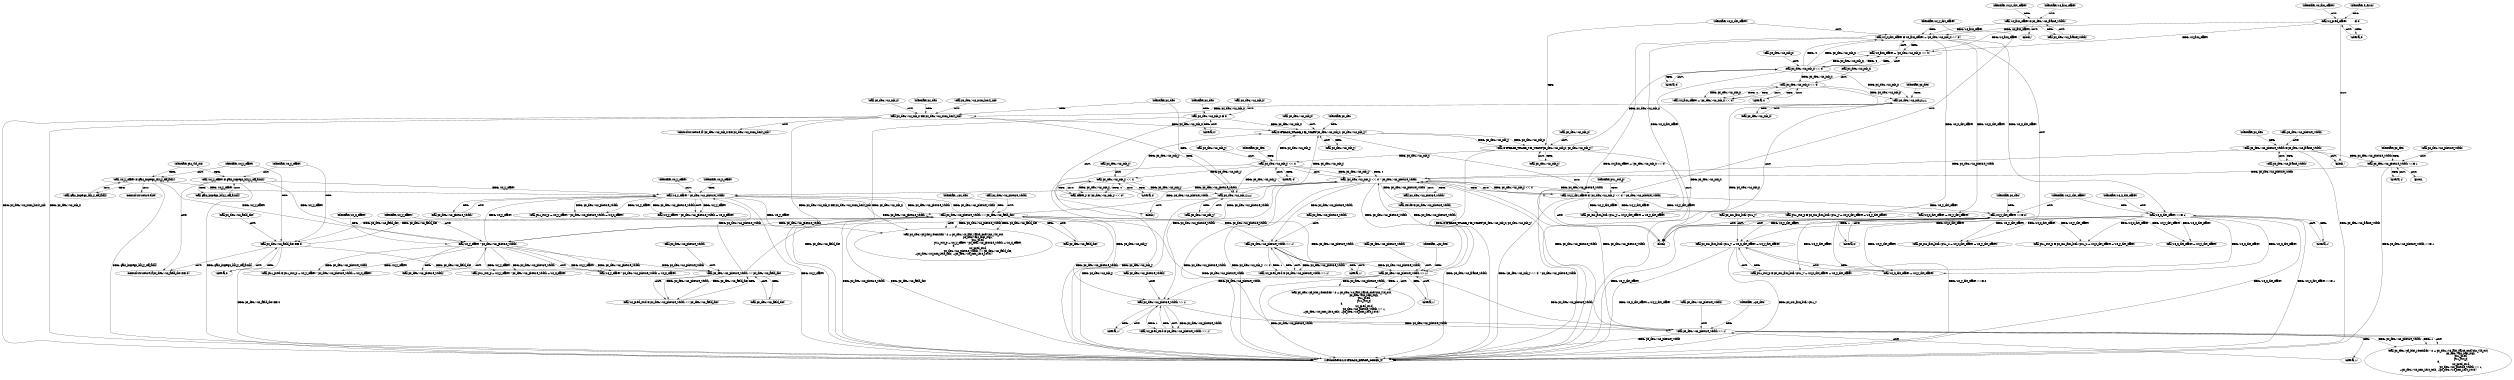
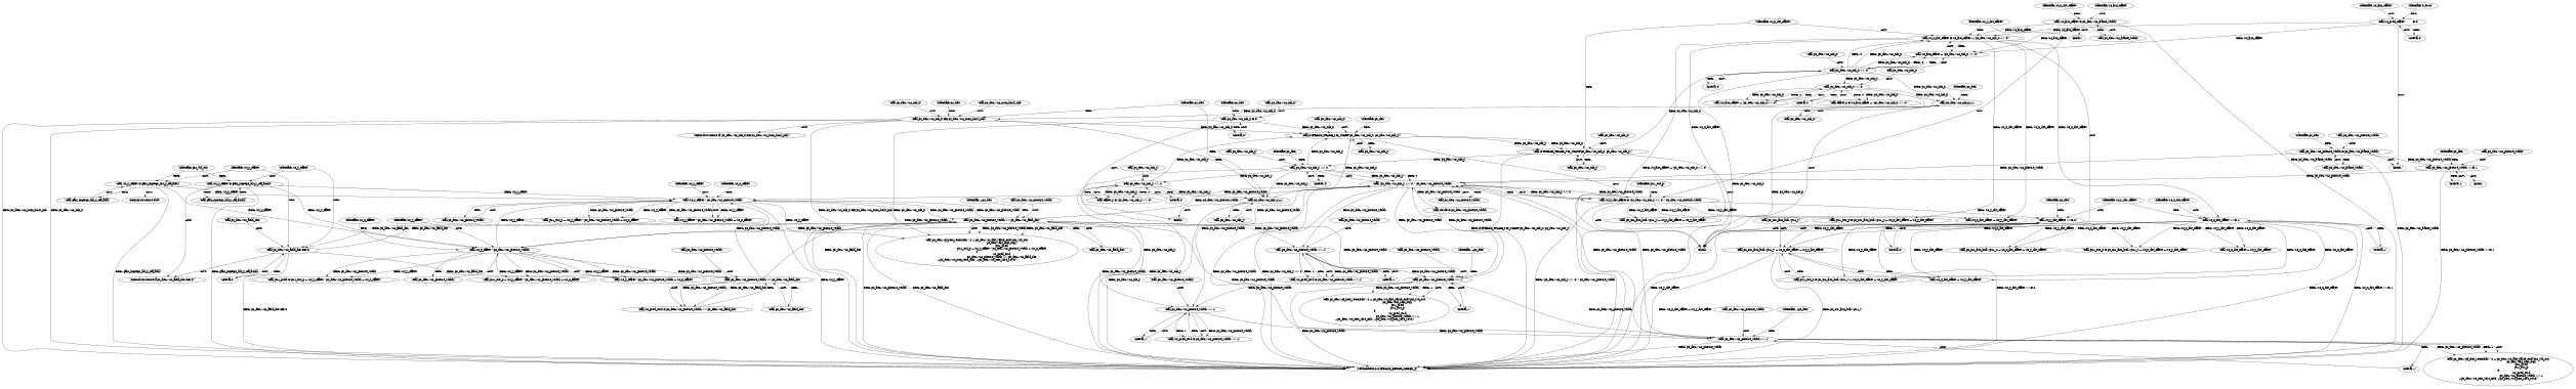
  digraph {
    n1 [label="(Call,ps_cur_frm_buf->pu1_v + u4_x_dst_offset + u4_y_dst_offset)"]
    n2 [label="(Call,u4_x_dst_offset + u4_y_dst_offset)"]
    n3 [label="(Call,pu1_out_p = ps_cur_frm_buf->pu1_v + u4_x_dst_offset + u4_y_dst_offset)"]
    n4 [label="(MethodReturn,IMPEG2D_ERROR_CODES_T)"]
    n5 [label="(Call,u4_x_dst_offset >>= 1)"]
    n6 [label="(Literal,1)"]
    n7 [label="(Call,pu1_out_p = ps_cur_frm_buf->pu1_u + u4_x_dst_offset + u4_y_dst_offset)"]
    n8 [label="(Block,)"]
    n9 [label="(Call,u4_x_dst_offset + u4_y_dst_offset)"]
    n10 [label="(Call,ps_cur_frm_buf->pu1_u + u4_x_dst_offset + u4_y_dst_offset)"]
    n11 [label="(Call,u4_x_dst_offset = u4_frm_offset + (ps_dec->u2_mb_x << 4))"]
    n12 [label="(Call,u4_frm_offset + (ps_dec->u2_mb_x << 4))"]
    n13 [label="(Call,u4_x_dst_offset + u4_y_dst_offset)"]
    n14 [label="(Call,ps_cur_frm_buf->pu1_y + u4_x_dst_offset + u4_y_dst_offset)"]
    n15 [label="(Call,pu1_out_p = ps_cur_frm_buf->pu1_y + u4_x_dst_offset + u4_y_dst_offset)"]
    n16 [label="(Call,ps_dec->u2_mb_x << 4)"]
    n17 [label="(Call,u4_frm_offset = ps_dec->u2_frame_width)"]
    n18 [label="(Call,ps_dec->u2_frame_width)"]
    n19 [label="(Block,)"]
    n20 [label="(Call,u4_pred_offset          = 0)"]
    n21 [label="(Literal,0)"]
    n22 [label="(Block,)"]
    n23 [label="(Call,ps_dec->u2_mb_x++)"]
    n24 [label="(Call,ps_dec->u2_mb_x << 4)"]
    n25 [label="(Literal,4)"]
    n26 [label="(Call,ps_dec->u2_mb_x == ps_dec->u2_num_horiz_mb)"]
    n27 [label="(Call,ps_dec->u2_mb_x)"]
+   n28 [label="(Call,offset_x = u4_frm_offset + (ps_dec->u2_mb_x << 4))"]
    n29 [label="(Call,u4_frm_offset + (ps_dec->u2_mb_x << 4))"]
    n30 [label="(Literal,4)"]
    n31 [label="(Call,IMPEG2D_TRACE_MB_START(ps_dec->u2_mb_x, ps_dec->u2_mb_y))"]
    n32 [label="(Call,ps_dec->u2_mb_y << 4)"]
    n33 [label="(Call,ps_dec->u2_mb_y)"]
    n34 [label="(Call,IMPEG2D_TRACE_MB_START(ps_dec->u2_mb_x, ps_dec->u2_mb_y))"]
    n35 [label="(Call,ps_dec->u2_mb_y << 4)"]
    n36 [label="(Call,ps_dec->u2_mb_y++)"]
    n37 [label="(Call,(ps_dec->u2_mb_y << 4) * ps_dec->u2_picture_width)"]
    n38 [label="(Literal,4)"]
    n39 [label="(Call,ps_dec->u2_mb_y)"]
    n40 [label="(Call,ps_dec->u2_mb_x = 0)"]
    n41 [label="(Block,)"]
    n42 [label="(Literal,0)"]
    n43 [label="(ControlStructure,if (ps_dec->u2_mb_x == ps_dec->u2_num_horiz_mb))"]
    n44 [label="(Call,ps_dec->u2_num_horiz_mb)"]
    n45 [label="(Call,offset_y = (ps_dec->u2_mb_y << 4))"]
    n46 [label="(Literal,4)"]
    n47 [label="(Call,ps_dec->u2_mb_y)"]
    n48 [label="(Call,u4_y_dst_offset = (ps_dec->u2_mb_y << 4) * ps_dec->u2_picture_width)"]
    n49 [label="(Call,ps_dec->u2_picture_width >> 1)"]
    n50 [label="(Call,ps_dec->u2_picture_width >> 1)"]
    n51 [label="(Call,u4_y_offset * ps_dec->u2_picture_width)"]
    n52 [label="(Call,u4_y_offset * ps_dec->u2_picture_width)"]
    n53 [label="(Call,ps_dec->u2_picture_width >> 1)"]
    n54 [label="(Call,ps_dec->u2_picture_width >> 1)"]
    n55 [label="(Call,stride = ps_dec->u2_picture_width)"]
    n56 [label="(Call,ps_dec->u2_picture_width)"]
    n57 [label="(Call,u4_y_dst_offset >>= 2)"]
    n58 [label="(Literal,2)"]
    n59 [label="(Literal,1)"]
    n60 [label="(Call,ps_dec->pf_idct_recon[idx * 2 + ps_dec->i4_last_value_one](pi2_vld_out,\n                                                        ps_dec->ai2_idct_stg1,\n                                                        pu1_pred,\n                                                        pu1_out_p,\n 8,\n                                                        u4_pred_strd,\n                                                        ps_dec->u2_picture_width >> 1,\n ~ps_dec->u4_non_zero_cols, ~ps_dec->u4_non_zero_rows))"]
    n61 [label="(Call,u4_pred_strd = ps_dec->u2_picture_width >> 1)"]
    n62 [label="(Literal,1)"]
    n63 [label="(Call,ps_dec->u2_picture_width << ps_dec->u2_field_dct)"]
    n64 [label="(Call,ps_dec->pf_idct_recon[idx * 2 + ps_dec->i4_last_value_one](pi2_vld_out,\n                                                            ps_dec->ai2_idct_stg1,\n                                                            pu1_pred,\n                                                            pu1_out_p + u4_y_offset * ps_dec->u2_picture_width + u4_x_offset,\n 8,\n                                                            u4_pred_strd,\n                                                            ps_dec->u2_picture_width << ps_dec->u2_field_dct,\n ~ps_dec->u4_non_zero_cols, ~ps_dec->u4_non_zero_rows))"]
    n65 [label="(Call,u4_y_offset * ps_dec->u2_picture_width + u4_x_offset)"]
    n66 [label="(Call,pu1_out_p + u4_y_offset * ps_dec->u2_picture_width + u4_x_offset)"]
    n67 [label="(Call,ps_dec->u2_picture_width)"]
    n68 [label="(Call,ps_dec->u2_picture_width << ps_dec->u2_field_dct)"]
    n69 [label="(Call,ps_dec->u2_picture_width)"]
    n70 [label="(Call,u4_y_offset * ps_dec->u2_picture_width + u4_x_offset)"]
    n71 [label="(Call,pu1_pred = pu1_out_p + u4_y_offset * ps_dec->u2_picture_width + u4_x_offset)"]
    n72 [label="(Call,pu1_out_p + u4_y_offset * ps_dec->u2_picture_width + u4_x_offset)"]
    n73 [label="(Call,ps_dec->pf_idct_recon[idx * 2 + ps_dec->i4_last_value_one](pi2_vld_out,\n                                                        ps_dec->ai2_idct_stg1,\n                                                        pu1_pred,\n                                                        pu1_out_p,\n 8,\n                                                        u4_pred_strd,\n                                                        ps_dec->u2_picture_width >> 1,\n ~ps_dec->u4_non_zero_cols, ~ps_dec->u4_non_zero_rows))"]
    n74 [label="(Literal,1)"]
    n75 [label="(Literal,1)"]
    n76 [label="(Call,u4_pred_strd = ps_dec->u2_picture_width >> 1)"]
    n77 [label="(Call,ps_dec->u2_field_dct == 0)"]
    n78 [label="(Call,ps_dec->u2_field_dct)"]
    n79 [label="(ControlStructure,if(ps_dec->u2_field_dct == 0))"]
    n80 [label="(Literal,0)"]
    n81 [label="(Call,u4_y_offset = gai2_impeg2_blk_y_off_fld[i])"]
    n82 [label="(ControlStructure,else)"]
    n83 [label="(Call,gai2_impeg2_blk_y_off_fld[i])"]
    n84 [label="(Call,u4_y_offset = gai2_impeg2_blk_y_off_frm[i])"]
    n85 [label="(Call,gai2_impeg2_blk_y_off_frm[i])"]
    n86 [label="(Call,u4_pred_strd = ps_dec->u2_picture_width << ps_dec->u2_field_dct)"]
    n87 [label="(Call,ps_dec->u2_field_dct)"]
    n88 [label="(Call,ps_dec->u2_picture_width <<= 1)"]
    n89 [label="(Literal,1)"]
    n90 [label="(Block,)"]
    n91 [label="(Call,ps_dec->u2_picture_width = ps_dec->u2_frame_width)"]
    n92 [label="(Call,ps_dec->u2_frame_width)"]
    n93 [label="(Identifier,u4_x_offset)"]
    n94 [label="(Identifier,pu1_out_p)"]
    n95 [label="(Call,ps_dec->u2_mb_x)"]
    n96 [label="(Call,ps_dec->u2_picture_width)"]
    n97 [label="(Call,ps_dec->u2_picture_width)"]
    n98 [label="(Call,ps_dec->u2_field_dct)"]
    n99 [label="(Call,ps_dec->u2_mb_x)"]
    n100 [label="(Identifier,ps_dec)"]
    n101 [label="(Identifier,ps_dec)"]
    n102 [label="(Identifier,u4_frm_offset)"]
    n103 [label="(Call,ps_dec->u2_mb_x)"]
    n104 [label="(Call,ps_dec->u2_picture_width)"]
    n105 [label="(Identifier,u4_y_offset)"]
    n106 [label="(Call,ps_dec->u2_mb_y)"]
    n107 [label="(Identifier,ps_dec)"]
    n108 [label="(Identifier,e_error)"]
    n109 [label="(Identifier,u4_x_offset)"]
    n110 [label="(Call,ps_dec->u2_picture_width)"]
    n111 [label="(Identifier,u4_y_dst_offset)"]
    n112 [label="(Identifier,u4_x_dst_offset)"]
    n113 [label="(Identifier,ps_dec)"]
    n114 [label="(Identifier,u4_y_dst_offset)"]
    n115 [label="(Call,ps_dec->u2_mb_x)"]
    n116 [label="(Identifier,ps_dec)"]
    n117 [label="(Call,ps_dec->u2_picture_width)"]
    n118 [label="(Call,ps_dec->u2_mb_x)"]
    n119 [label="(Call,ps_dec->u2_picture_width)"]
    n120 [label="(Identifier,~ps_dec)"]
    n121 [label="(Identifier,~ps_dec)"]
    n122 [label="(Call,ps_dec->u2_picture_width)"]
    n123 [label="(Identifier,pi2_vld_out)"]
    n124 [label="(Identifier,u4_y_offset)"]
    n125 [label="(Identifier,u4_y_offset)"]
    n126 [label="(Identifier,ps_dec)"]
    n127 [label="(Call,ps_cur_frm_buf->pu1_v)"]
    n128 [label="(Identifier,ps_dec)"]
    n129 [label="(Identifier,u4_y_offset)"]
    n130 [label="(Identifier,~ps_dec)"]
    n131 [label="(Identifier,ps_dec)"]
    n132 [label="(Identifier,ps_dec)"]
    n133 [label="(Call,ps_dec->u2_mb_x)"]
    n134 [label="(Call,ps_dec->u2_picture_width)"]
    n135 [label="(Identifier,u4_x_dst_offset)"]
    n136 [label="(Identifier,u4_x_dst_offset)"]
    n137 [label="(Identifier,u4_frm_offset)"]
    n138 [label="(Call,ps_dec->u2_mb_y)"]
    n1 -> n2 [label="CFG: "]
    n1 -> n3 [label="AST: "]
    n1 -> n4 [label="DDG: ps_cur_frm_buf->pu1_v"]
    n1 -> n4 [label="DDG: u4_x_dst_offset + u4_y_dst_offset"]
    n2 -> n1 [label="AST: "]
    n3 -> n1 [label="CFG: "]
    n5 -> n1 [label="DDG: u4_x_dst_offset"]
    n5 -> n2 [label="DDG: u4_x_dst_offset"]
    n5 -> n3 [label="DDG: u4_x_dst_offset"]
    n5 -> n4 [label="DDG: u4_x_dst_offset >>= 1"]
    n5 -> n4 [label="DDG: u4_x_dst_offset"]
    n5 -> n6 [label="CFG: "]
    n5 -> n7 [label="DDG: u4_x_dst_offset"]
    n5 -> n8 [label="AST: "]
    n5 -> n9 [label="DDG: u4_x_dst_offset"]
    n5 -> n10 [label="DDG: u4_x_dst_offset"]
    n6 -> n5 [label="AST: "]
    n11 -> n4 [label="DDG: u4_frm_offset + (ps_dec->u2_mb_x << 4)"]
    n11 -> n5 [label="DDG: u4_x_dst_offset"]
    n11 -> n8 [label="AST: "]
    n11 -> n12 [label="CFG: "]
    n11 -> n13 [label="DDG: u4_x_dst_offset"]
    n11 -> n14 [label="DDG: u4_x_dst_offset"]
    n11 -> n15 [label="DDG: u4_x_dst_offset"]
    n12 -> n11 [label="AST: "]
    n12 -> n16 [label="CFG: "]
    n16 -> n4 [label="DDG: ps_dec->u2_mb_x"]
    n16 -> n11 [label="DDG: ps_dec->u2_mb_x"]
    n16 -> n11 [label="DDG: 4"]
    n16 -> n12 [label="AST: "]
    n16 -> n12 [label="DDG: ps_dec->u2_mb_x"]
    n16 -> n12 [label="DDG: 4"]
    n16 -> n23 [label="DDG: ps_dec->u2_mb_x"]
    n16 -> n24 [label="DDG: ps_dec->u2_mb_x"]
    n16 -> n25 [label="CFG: "]
-   n55 -> n4 [label="DDG: ps_dec->u2_frame_width"]
+   n17 -> n4 [label="DDG: ps_dec->u2_frame_width"]
    n17 -> n11 [label="DDG: u4_frm_offset"]
    n17 -> n12 [label="DDG: u4_frm_offset"]
    n17 -> n18 [label="CFG: "]
    n17 -> n19 [label="AST: "]
    n18 -> n17 [label="AST: "]
    n20 -> n11 [label="DDG: u4_frm_offset"]
    n20 -> n12 [label="DDG: u4_frm_offset"]
    n20 -> n21 [label="CFG: "]
    n20 -> n22 [label="AST: "]
    n21 -> n20 [label="AST: "]
    n23 -> n8 [label="AST: "]
    n23 -> n26 [label="DDG: ps_dec->u2_mb_x"]
    n23 -> n27 [label="CFG: "]
    n24 -> n4 [label="DDG: ps_dec->u2_mb_x"]
    n24 -> n23 [label="DDG: ps_dec->u2_mb_x"]
+   n24 -> n28 [label="DDG: ps_dec->u2_mb_x"]
+   n24 -> n28 [label="DDG: 4"]
    n24 -> n29 [label="AST: "]
    n24 -> n29 [label="DDG: ps_dec->u2_mb_x"]
    n24 -> n29 [label="DDG: 4"]
    n24 -> n30 [label="CFG: "]
    n25 -> n16 [label="AST: "]
    n26 -> n4 [label="DDG: ps_dec->u2_mb_x == ps_dec->u2_num_horiz_mb"]
    n26 -> n4 [label="DDG: ps_dec->u2_num_horiz_mb"]
    n26 -> n4 [label="DDG: ps_dec->u2_mb_x"]
    n26 -> n34 [label="DDG: ps_dec->u2_mb_x"]
    n26 -> n36 [label="CFG: "]
    n26 -> n43 [label="AST: "]
    n27 -> n23 [label="AST: "]
    n29 -> n24 [label="CFG: "]
    n30 -> n24 [label="AST: "]
    n31 -> n4 [label="DDG: IMPEG2D_TRACE_MB_START(ps_dec->u2_mb_x, ps_dec->u2_mb_y)"]
    n31 -> n8 [label="AST: "]
    n31 -> n16 [label="DDG: ps_dec->u2_mb_x"]
    n31 -> n32 [label="DDG: ps_dec->u2_mb_y"]
    n31 -> n33 [label="CFG: "]
    n32 -> n4 [label="DDG: ps_dec->u2_mb_y"]
    n32 -> n34 [label="DDG: ps_dec->u2_mb_y"]
    n32 -> n35 [label="DDG: ps_dec->u2_mb_y"]
    n32 -> n36 [label="DDG: ps_dec->u2_mb_y"]
    n32 -> n37 [label="AST: "]
    n32 -> n37 [label="DDG: ps_dec->u2_mb_y"]
    n32 -> n37 [label="DDG: 4"]
    n32 -> n38 [label="CFG: "]
    n33 -> n31 [label="AST: "]
    n34 -> n8 [label="AST: "]
    n34 -> n31 [label="DDG: ps_dec->u2_mb_x"]
    n34 -> n31 [label="DDG: ps_dec->u2_mb_y"]
    n34 -> n39 [label="CFG: "]
    n35 -> n4 [label="DDG: ps_dec->u2_mb_y"]
    n35 -> n34 [label="DDG: ps_dec->u2_mb_y"]
    n35 -> n36 [label="DDG: ps_dec->u2_mb_y"]
    n35 -> n45 [label="AST: "]
    n35 -> n45 [label="DDG: ps_dec->u2_mb_y"]
    n35 -> n45 [label="DDG: 4"]
    n35 -> n46 [label="CFG: "]
    n36 -> n4 [label="DDG: ps_dec->u2_mb_y"]
    n36 -> n34 [label="DDG: ps_dec->u2_mb_y"]
    n36 -> n41 [label="AST: "]
    n36 -> n47 [label="CFG: "]
    n37 -> n4 [label="DDG: ps_dec->u2_picture_width"]
    n37 -> n4 [label="DDG: ps_dec->u2_mb_y << 4"]
    n37 -> n48 [label="AST: "]
    n37 -> n48 [label="DDG: ps_dec->u2_mb_y << 4"]
    n37 -> n48 [label="DDG: ps_dec->u2_picture_width"]
    n37 -> n49 [label="DDG: ps_dec->u2_picture_width"]
    n37 -> n50 [label="DDG: ps_dec->u2_picture_width"]
    n37 -> n51 [label="DDG: ps_dec->u2_picture_width"]
    n37 -> n52 [label="DDG: ps_dec->u2_picture_width"]
    n37 -> n53 [label="DDG: ps_dec->u2_picture_width"]
    n37 -> n54 [label="DDG: ps_dec->u2_picture_width"]
    n37 -> n55 [label="DDG: ps_dec->u2_picture_width"]
    n37 -> n56 [label="CFG: "]
    n38 -> n32 [label="AST: "]
    n39 -> n34 [label="AST: "]
    n40 -> n4 [label="DDG: ps_dec->u2_mb_x"]
    n40 -> n34 [label="DDG: ps_dec->u2_mb_x"]
    n40 -> n41 [label="AST: "]
    n40 -> n42 [label="CFG: "]
    n42 -> n40 [label="AST: "]
    n44 -> n26 [label="AST: "]
    n45 -> n35 [label="CFG: "]
    n46 -> n35 [label="AST: "]
    n47 -> n36 [label="AST: "]
    n48 -> n4 [label="DDG: (ps_dec->u2_mb_y << 4) * ps_dec->u2_picture_width"]
    n48 -> n8 [label="AST: "]
    n48 -> n13 [label="DDG: u4_y_dst_offset"]
    n48 -> n14 [label="DDG: u4_y_dst_offset"]
    n48 -> n15 [label="DDG: u4_y_dst_offset"]
    n48 -> n37 [label="CFG: "]
    n48 -> n57 [label="DDG: u4_y_dst_offset"]
    n49 -> n4 [label="DDG: ps_dec->u2_picture_width"]
    n49 -> n37 [label="DDG: ps_dec->u2_picture_width"]
    n49 -> n53 [label="DDG: ps_dec->u2_picture_width"]
    n49 -> n54 [label="DDG: ps_dec->u2_picture_width"]
    n49 -> n59 [label="CFG: "]
    n49 -> n60 [label="AST: "]
    n49 -> n60 [label="DDG: ps_dec->u2_picture_width"]
    n49 -> n60 [label="DDG: 1"]
    n50 -> n49 [label="DDG: ps_dec->u2_picture_width"]
    n50 -> n61 [label="AST: "]
    n50 -> n61 [label="DDG: ps_dec->u2_picture_width"]
    n50 -> n61 [label="DDG: 1"]
    n50 -> n62 [label="CFG: "]
    n51 -> n4 [label="DDG: u4_y_offset"]
    n51 -> n63 [label="DDG: ps_dec->u2_picture_width"]
    n51 -> n64 [label="DDG: u4_y_offset"]
    n51 -> n64 [label="DDG: ps_dec->u2_picture_width"]
    n51 -> n65 [label="AST: "]
    n51 -> n65 [label="DDG: u4_y_offset"]
    n51 -> n65 [label="DDG: ps_dec->u2_picture_width"]
    n51 -> n66 [label="DDG: u4_y_offset"]
    n51 -> n66 [label="DDG: ps_dec->u2_picture_width"]
    n51 -> n67 [label="CFG: "]
    n52 -> n51 [label="DDG: u4_y_offset"]
    n52 -> n68 [label="DDG: ps_dec->u2_picture_width"]
    n52 -> n69 [label="CFG: "]
    n52 -> n70 [label="AST: "]
    n52 -> n70 [label="DDG: u4_y_offset"]
    n52 -> n70 [label="DDG: ps_dec->u2_picture_width"]
    n52 -> n71 [label="DDG: u4_y_offset"]
    n52 -> n71 [label="DDG: ps_dec->u2_picture_width"]
    n52 -> n72 [label="DDG: u4_y_offset"]
    n52 -> n72 [label="DDG: ps_dec->u2_picture_width"]
    n53 -> n4 [label="DDG: ps_dec->u2_picture_width"]
    n53 -> n37 [label="DDG: ps_dec->u2_picture_width"]
    n53 -> n73 [label="AST: "]
    n53 -> n73 [label="DDG: ps_dec->u2_picture_width"]
    n53 -> n73 [label="DDG: 1"]
    n53 -> n74 [label="CFG: "]
    n54 -> n53 [label="DDG: ps_dec->u2_picture_width"]
    n54 -> n75 [label="CFG: "]
    n54 -> n76 [label="AST: "]
    n54 -> n76 [label="DDG: ps_dec->u2_picture_width"]
    n54 -> n76 [label="DDG: 1"]
    n56 -> n37 [label="AST: "]
    n57 -> n1 [label="DDG: u4_y_dst_offset"]
    n57 -> n2 [label="DDG: u4_y_dst_offset"]
    n57 -> n3 [label="DDG: u4_y_dst_offset"]
    n57 -> n4 [label="DDG: u4_y_dst_offset"]
    n57 -> n4 [label="DDG: u4_y_dst_offset >>= 2"]
    n57 -> n7 [label="DDG: u4_y_dst_offset"]
    n57 -> n8 [label="AST: "]
    n57 -> n9 [label="DDG: u4_y_dst_offset"]
    n57 -> n10 [label="DDG: u4_y_dst_offset"]
    n57 -> n58 [label="DDG: 1"]
    n58 -> n57 [label="AST: "]
    n59 -> n49 [label="AST: "]
    n61 -> n50 [label="CFG: "]
    n62 -> n50 [label="AST: "]
    n63 -> n4 [label="DDG: ps_dec->u2_picture_width"]
    n63 -> n4 [label="DDG: ps_dec->u2_field_dct"]
    n63 -> n37 [label="DDG: ps_dec->u2_picture_width"]
    n63 -> n49 [label="DDG: ps_dec->u2_picture_width"]
    n63 -> n50 [label="DDG: ps_dec->u2_picture_width"]
    n63 -> n51 [label="DDG: ps_dec->u2_picture_width"]
    n63 -> n52 [label="DDG: ps_dec->u2_picture_width"]
    n63 -> n53 [label="DDG: ps_dec->u2_picture_width"]
    n63 -> n54 [label="DDG: ps_dec->u2_picture_width"]
    n63 -> n64 [label="AST: "]
    n63 -> n64 [label="DDG: ps_dec->u2_picture_width"]
    n63 -> n64 [label="DDG: ps_dec->u2_field_dct"]
    n63 -> n77 [label="DDG: ps_dec->u2_field_dct"]
    n63 -> n78 [label="CFG: "]
    n67 -> n51 [label="AST: "]
    n68 -> n51 [label="DDG: ps_dec->u2_picture_width"]
    n68 -> n63 [label="DDG: ps_dec->u2_field_dct"]
    n68 -> n86 [label="AST: "]
    n68 -> n86 [label="DDG: ps_dec->u2_picture_width"]
    n68 -> n86 [label="DDG: ps_dec->u2_field_dct"]
    n68 -> n87 [label="CFG: "]
    n69 -> n52 [label="AST: "]
    n74 -> n53 [label="AST: "]
    n75 -> n54 [label="AST: "]
    n76 -> n54 [label="CFG: "]
    n77 -> n4 [label="DDG: ps_dec->u2_field_dct == 0"]
    n77 -> n63 [label="DDG: ps_dec->u2_field_dct"]
    n77 -> n68 [label="DDG: ps_dec->u2_field_dct"]
    n77 -> n79 [label="AST: "]
    n77 -> n80 [label="CFG: "]
    n78 -> n63 [label="AST: "]
    n80 -> n77 [label="AST: "]
    n81 -> n4 [label="DDG: gai2_impeg2_blk_y_off_fld[i]"]
    n81 -> n51 [label="DDG: u4_y_offset"]
    n81 -> n52 [label="DDG: u4_y_offset"]
    n81 -> n82 [label="AST: "]
    n81 -> n83 [label="CFG: "]
    n83 -> n81 [label="AST: "]
    n84 -> n4 [label="DDG: gai2_impeg2_blk_y_off_frm[i]"]
    n84 -> n51 [label="DDG: u4_y_offset"]
    n84 -> n52 [label="DDG: u4_y_offset"]
    n84 -> n79 [label="AST: "]
    n84 -> n85 [label="CFG: "]
-   n85 -> n84 [label="AST: "]
+   n85 -> n84 [label="DDG: "]
    n86 -> n68 [label="CFG: "]
    n87 -> n68 [label="AST: "]
    n88 -> n4 [label="DDG: ps_dec->u2_picture_width <<= 1"]
    n88 -> n37 [label="DDG: ps_dec->u2_picture_width"]
    n88 -> n89 [label="CFG: "]
    n88 -> n90 [label="AST: "]
    n89 -> n88 [label="AST: "]
    n91 -> n4 [label="DDG: ps_dec->u2_frame_width"]
    n91 -> n22 [label="AST: "]
    n91 -> n37 [label="DDG: ps_dec->u2_picture_width"]
    n91 -> n88 [label="DDG: ps_dec->u2_picture_width"]
    n91 -> n92 [label="CFG: "]
    n92 -> n91 [label="AST: "]
    n93 -> n51 [label="CFG: "]
    n94 -> n48 [label="CFG: "]
    n95 -> n31 [label="AST: "]
    n96 -> n63 [label="AST: "]
    n97 -> n49 [label="AST: "]
    n98 -> n77 [label="AST: "]
    n99 -> n24 [label="AST: "]
    n100 -> n26 [label="CFG: "]
    n100 -> n36 [label="CFG: "]
    n101 -> n23 [label="CFG: "]
    n102 -> n20 [label="AST: "]
    n103 -> n26 [label="AST: "]
    n104 -> n53 [label="AST: "]
    n105 -> n77 [label="CFG: "]
    n105 -> n84 [label="AST: "]
    n106 -> n32 [label="AST: "]
    n107 -> n88 [label="CFG: "]
    n108 -> n20 [label="CFG: "]
    n109 -> n52 [label="CFG: "]
    n110 -> n88 [label="AST: "]
    n111 -> n11 [label="CFG: "]
    n111 -> n48 [label="AST: "]
    n112 -> n5 [label="AST: "]
    n113 -> n40 [label="CFG: "]
    n114 -> n5 [label="CFG: "]
    n114 -> n57 [label="AST: "]
    n115 -> n40 [label="AST: "]
    n116 -> n32 [label="CFG: "]
    n117 -> n54 [label="AST: "]
    n118 -> n16 [label="AST: "]
    n119 -> n91 [label="AST: "]
    n120 -> n53 [label="CFG: "]
    n121 -> n49 [label="CFG: "]
    n122 -> n50 [label="AST: "]
    n123 -> n81 [label="CFG: "]
    n123 -> n84 [label="CFG: "]
    n124 -> n77 [label="CFG: "]
    n124 -> n81 [label="AST: "]
    n125 -> n52 [label="AST: "]
    n126 -> n91 [label="CFG: "]
    n127 -> n1 [label="AST: "]
    n128 -> n34 [label="CFG: "]
    n129 -> n51 [label="AST: "]
    n130 -> n63 [label="CFG: "]
    n131 -> n57 [label="CFG: "]
    n132 -> n26 [label="CFG: "]
    n133 -> n34 [label="AST: "]
    n134 -> n68 [label="AST: "]
    n135 -> n17 [label="CFG: "]
    n136 -> n11 [label="AST: "]
    n136 -> n31 [label="CFG: "]
    n137 -> n17 [label="AST: "]
    n138 -> n35 [label="AST: "]
  }
